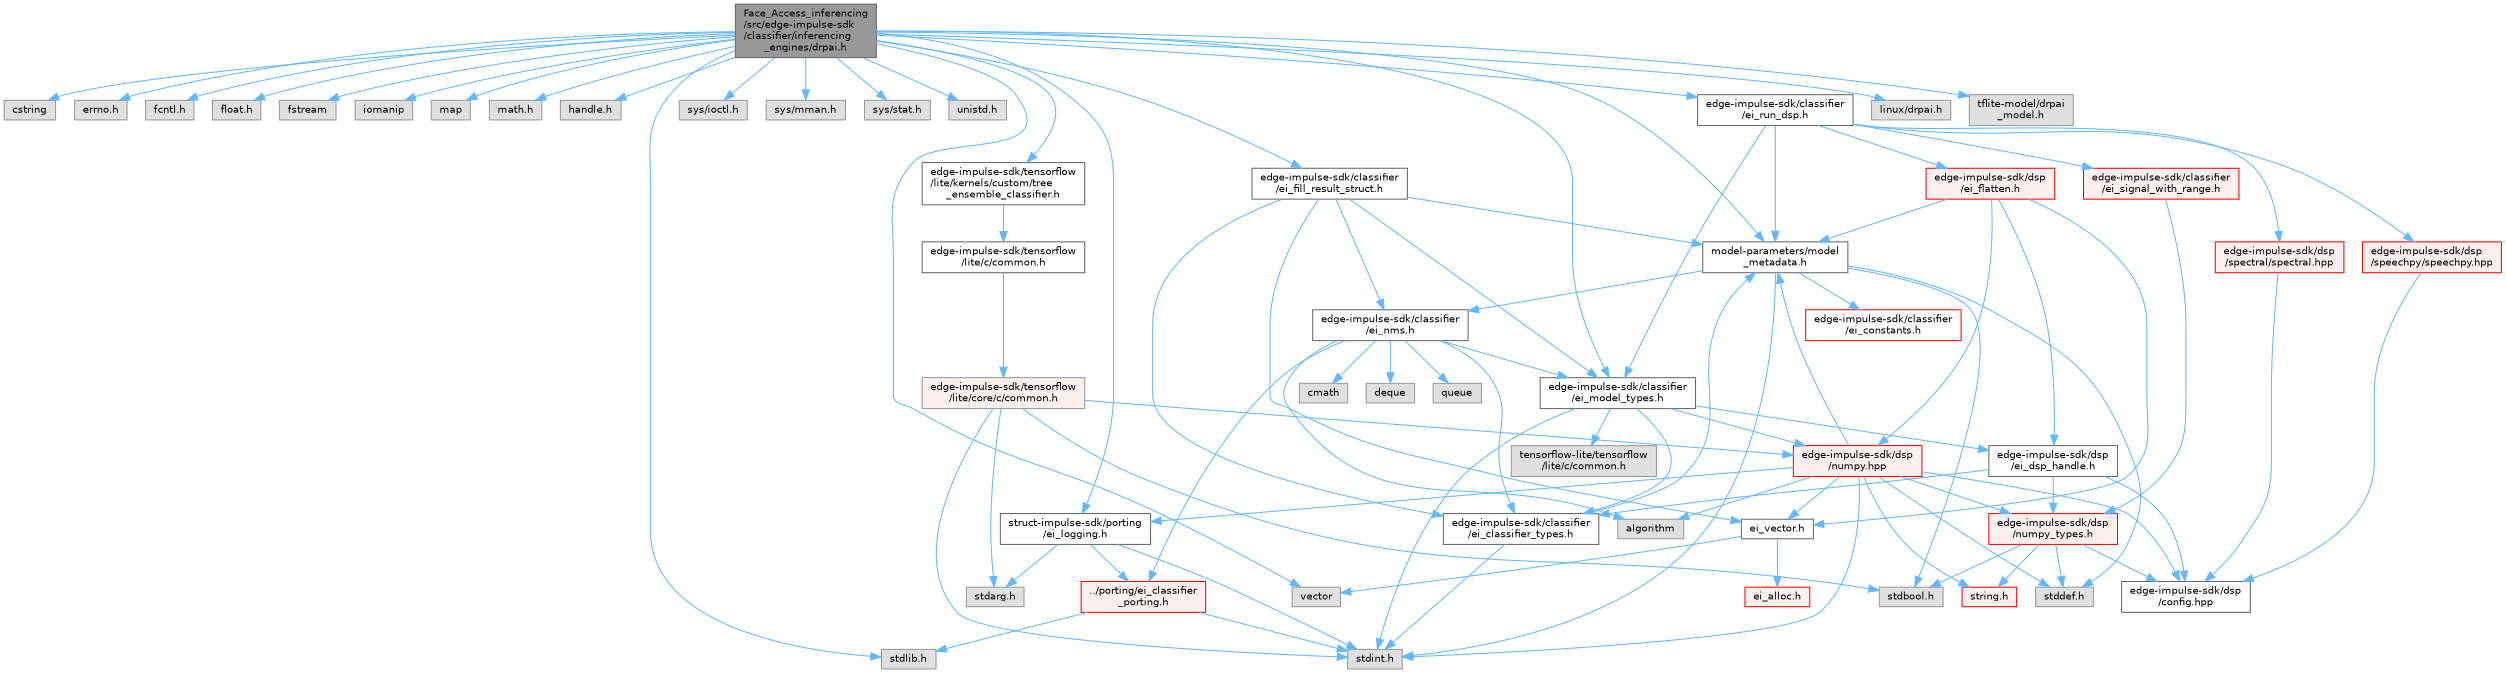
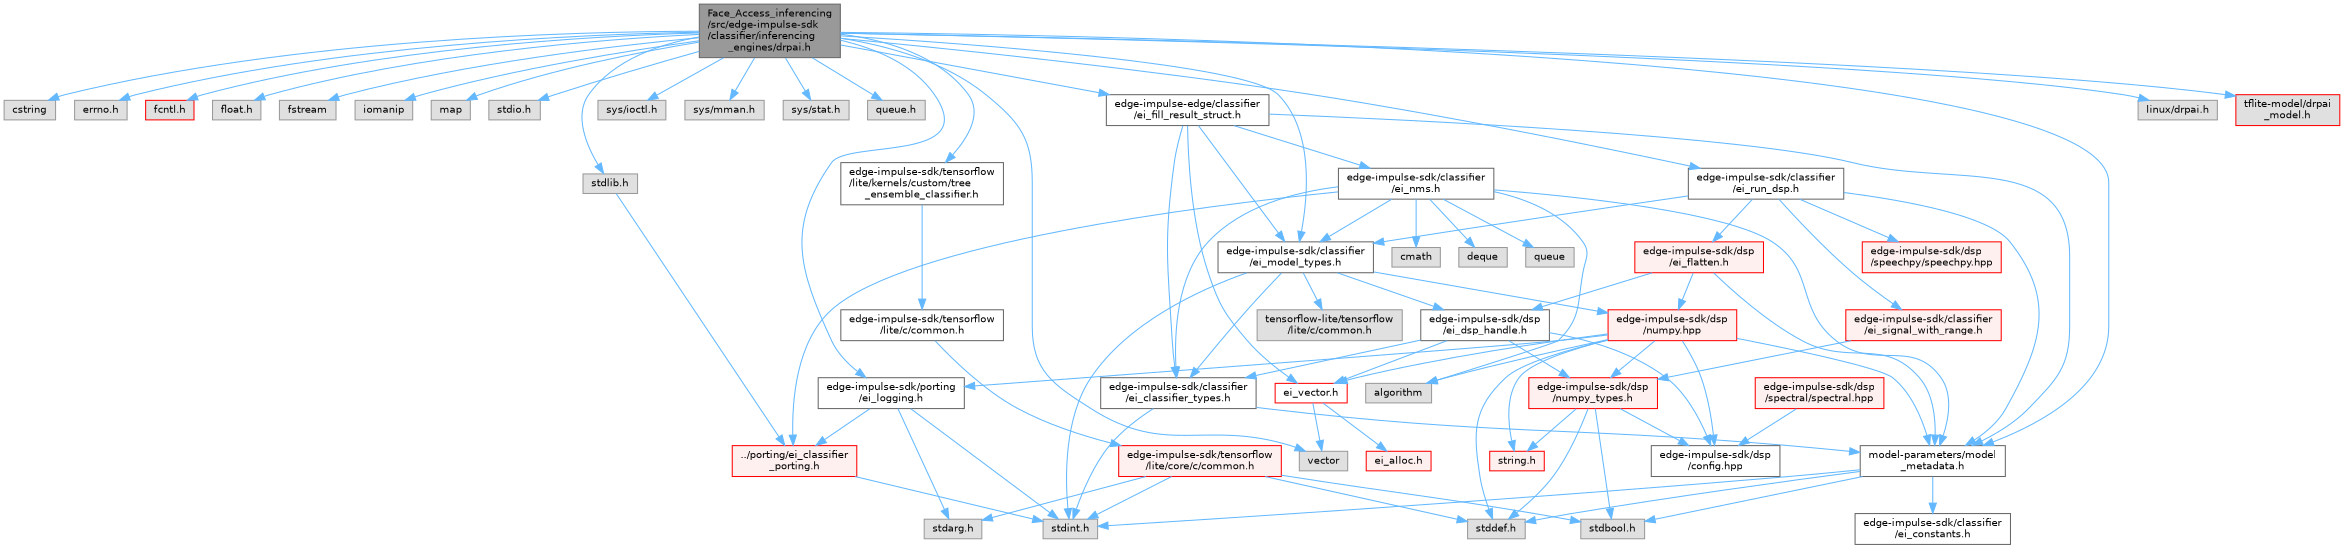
  digraph {
    node [color=grey60 fillcolor="#E0E0E0" fontname=Helvetica fontsize=10 shape=box style=filled]
    edge [color=steelblue1 fontname=Helvetica fontsize=10 labelfontname=Helvetica labelfontsize=10 style=solid]
    n1 [color=gray40 fillcolor=grey60 fontcolor=black height=0.2 label="Face_Access_inferencing\l/src/edge-impulse-sdk\l/classifier/inferencing\l_engines/drpai.h" width=0.4]
    n2 [height=0.2 label=cstring width=0.4]
    n3 [height=0.2 label="errno.h" width=0.4]
-   n4 [height=0.2 label="fcntl.h" width=0.4]
+   n4 [color=red height=0.2 label="fcntl.h" width=0.4]
    n5 [height=0.2 label="float.h" width=0.4]
    n6 [height=0.2 label=fstream width=0.4]
    n7 [height=0.2 label=iomanip width=0.4]
    n8 [height=0.2 label=map width=0.4]
-   n9 [height=0.2 label="math.h" width=0.4]
-   n10 [height=0.2 label="handle.h" width=0.4]
+   n10 [height=0.2 label="stdio.h" width=0.4]
    n11 [height=0.2 label="stdlib.h" width=0.4]
    n12 [height=0.2 label="sys/ioctl.h" width=0.4]
    n13 [height=0.2 label="sys/mman.h" width=0.4]
    n14 [height=0.2 label="sys/stat.h" width=0.4]
-   n15 [height=0.2 label="unistd.h" width=0.4]
+   n15 [height=0.2 label="queue.h" width=0.4]
    n16 [height=0.2 label=vector width=0.4]
    n17 [color=grey40 fillcolor=white height=0.2 label="model-parameters/model\l_metadata.h" width=0.4]
    n18 [color=grey40 fillcolor=white height=0.2 label="edge-impulse-sdk/tensorflow\l/lite/kernels/custom/tree\l_ensemble_classifier.h" width=0.4]
-   n19 [color=grey40 fillcolor=white height=0.2 label="edge-impulse-sdk/classifier\l/ei_fill_result_struct.h" width=0.4]
+   n19 [color=grey40 fillcolor=white height=0.2 label="edge-impulse-edge/classifier\l/ei_fill_result_struct.h" width=0.4]
    n20 [color=grey40 fillcolor=white height=0.2 label="edge-impulse-sdk/classifier\l/ei_model_types.h" width=0.4]
-   n21 [color=grey40 fillcolor=white height=0.2 label="struct-impulse-sdk/porting\l/ei_logging.h" width=0.4]
+   n21 [color=grey40 fillcolor=white height=0.2 label="edge-impulse-sdk/porting\l/ei_logging.h" width=0.4]
    n22 [color=grey40 fillcolor=white height=0.2 label="edge-impulse-sdk/classifier\l/ei_run_dsp.h" width=0.4]
    n23 [height=0.2 label="linux/drpai.h" width=0.4]
-   n24 [height=0.2 label="tflite-model/drpai\l_model.h" width=0.4]
+   n24 [color=red height=0.2 label="tflite-model/drpai\l_model.h" width=0.4]
    n25 [height=0.2 label="stdint.h" width=0.4]
    n26 [height=0.2 label="stdbool.h" width=0.4]
    n27 [height=0.2 label="stddef.h" width=0.4]
-   n28 [color=red fillcolor=white height=0.2 label="edge-impulse-sdk/classifier\l/ei_constants.h" width=0.4]
+   n28 [color=grey40 fillcolor=white height=0.2 label="edge-impulse-sdk/classifier\l/ei_constants.h" width=0.4]
    n29 [color=grey40 fillcolor=white height=0.2 label="edge-impulse-sdk/tensorflow\l/lite/c/common.h" width=0.4]
    n30 [color=grey40 fillcolor=white height=0.2 label="edge-impulse-sdk/classifier\l/ei_classifier_types.h" width=0.4]
-   n31 [color=grey40 fillcolor=white height=0.2 label="ei_vector.h" width=0.4]
+   n31 [color=red fillcolor=white height=0.2 label="ei_vector.h" width=0.4]
    n32 [color=grey40 fillcolor=white height=0.2 label="edge-impulse-sdk/classifier\l/ei_nms.h" width=0.4]
    n33 [color=grey40 fillcolor=white height=0.2 label="edge-impulse-sdk/dsp\l/ei_dsp_handle.h" width=0.4]
    n34 [color=red fillcolor="#FFF0F0" height=0.2 label="edge-impulse-sdk/dsp\l/numpy.hpp" width=0.4]
    n35 [height=0.2 label="tensorflow-lite/tensorflow\l/lite/c/common.h" width=0.4]
    n36 [height=0.2 label="stdarg.h" width=0.4]
    n37 [color=red fillcolor="#FFF0F0" height=0.2 label="../porting/ei_classifier\l_porting.h" width=0.4]
    n38 [color=red fillcolor="#FFF0F0" height=0.2 label="edge-impulse-sdk/dsp\l/spectral/spectral.hpp" width=0.4]
    n39 [color=red fillcolor="#FFF0F0" height=0.2 label="edge-impulse-sdk/dsp\l/speechpy/speechpy.hpp" width=0.4]
    n40 [color=red fillcolor="#FFF0F0" height=0.2 label="edge-impulse-sdk/classifier\l/ei_signal_with_range.h" width=0.4]
    n41 [color=red fillcolor="#FFF0F0" height=0.2 label="edge-impulse-sdk/dsp\l/ei_flatten.h" width=0.4]
-   n42 [fillcolor="#FFF0F0" height=0.2 label="edge-impulse-sdk/tensorflow\l/lite/core/c/common.h" width=0.4]
+   n42 [color=red fillcolor="#FFF0F0" height=0.2 label="edge-impulse-sdk/tensorflow\l/lite/core/c/common.h" width=0.4]
    n43 [color=red fillcolor="#FFF0F0" height=0.2 label="ei_alloc.h" width=0.4]
    n44 [height=0.2 label=algorithm width=0.4]
    n45 [height=0.2 label=cmath width=0.4]
    n46 [height=0.2 label=deque width=0.4]
    n47 [height=0.2 label=queue width=0.4]
    n48 [color=grey40 fillcolor=white height=0.2 label="edge-impulse-sdk/dsp\l/config.hpp" width=0.4]
    n49 [color=red fillcolor="#FFF0F0" height=0.2 label="edge-impulse-sdk/dsp\l/numpy_types.h" width=0.4]
    n50 [color=red fillcolor="#FFF0F0" height=0.2 label="string.h" width=0.4]
    n1 -> n2
    n1 -> n3
    n1 -> n4
    n1 -> n5
    n1 -> n6
    n1 -> n7
    n1 -> n8
-   n1 -> n9
    n1 -> n10
    n1 -> n11
    n1 -> n12
    n1 -> n13
    n1 -> n14
    n1 -> n15
    n1 -> n16
    n1 -> n17
    n1 -> n18
    n1 -> n19
    n1 -> n20
    n1 -> n21
    n1 -> n22
    n1 -> n23
    n1 -> n24
    n17 -> n25
    n17 -> n26
    n17 -> n27
    n17 -> n28
    n18 -> n29
    n19 -> n17
    n19 -> n20
    n19 -> n30
    n19 -> n31
    n19 -> n32
    n20 -> n25
    n20 -> n30
    n20 -> n33
    n20 -> n34
    n20 -> n35
    n21 -> n25
    n21 -> n36
    n21 -> n37
    n22 -> n17
    n22 -> n20
-   n22 -> n38
    n22 -> n39
    n22 -> n40
    n22 -> n41
    n29 -> n42
    n30 -> n17
    n30 -> n25
    n31 -> n16
    n31 -> n43
-   n17 -> n32
+   n32 -> n17
    n32 -> n20
    n32 -> n30
    n32 -> n37
    n32 -> n44
    n32 -> n45
    n32 -> n46
    n32 -> n47
    n33 -> n30
    n33 -> n48
    n33 -> n49
    n34 -> n17
    n34 -> n21
-   n34 -> n25
    n34 -> n27
    n34 -> n31
    n34 -> n44
    n34 -> n48
    n34 -> n49
    n34 -> n50
-   n37 -> n11
+   n11 -> n37
    n37 -> n25
    n38 -> n48
-   n39 -> n48
    n40 -> n49
    n41 -> n17
-   n41 -> n31
+   n33 -> n31
    n41 -> n33
    n41 -> n34
    n42 -> n25
    n42 -> n26
-   n42 -> n34
+   n42 -> n27
    n42 -> n36
    n49 -> n26
    n49 -> n27
    n49 -> n48
    n49 -> n50
  }
